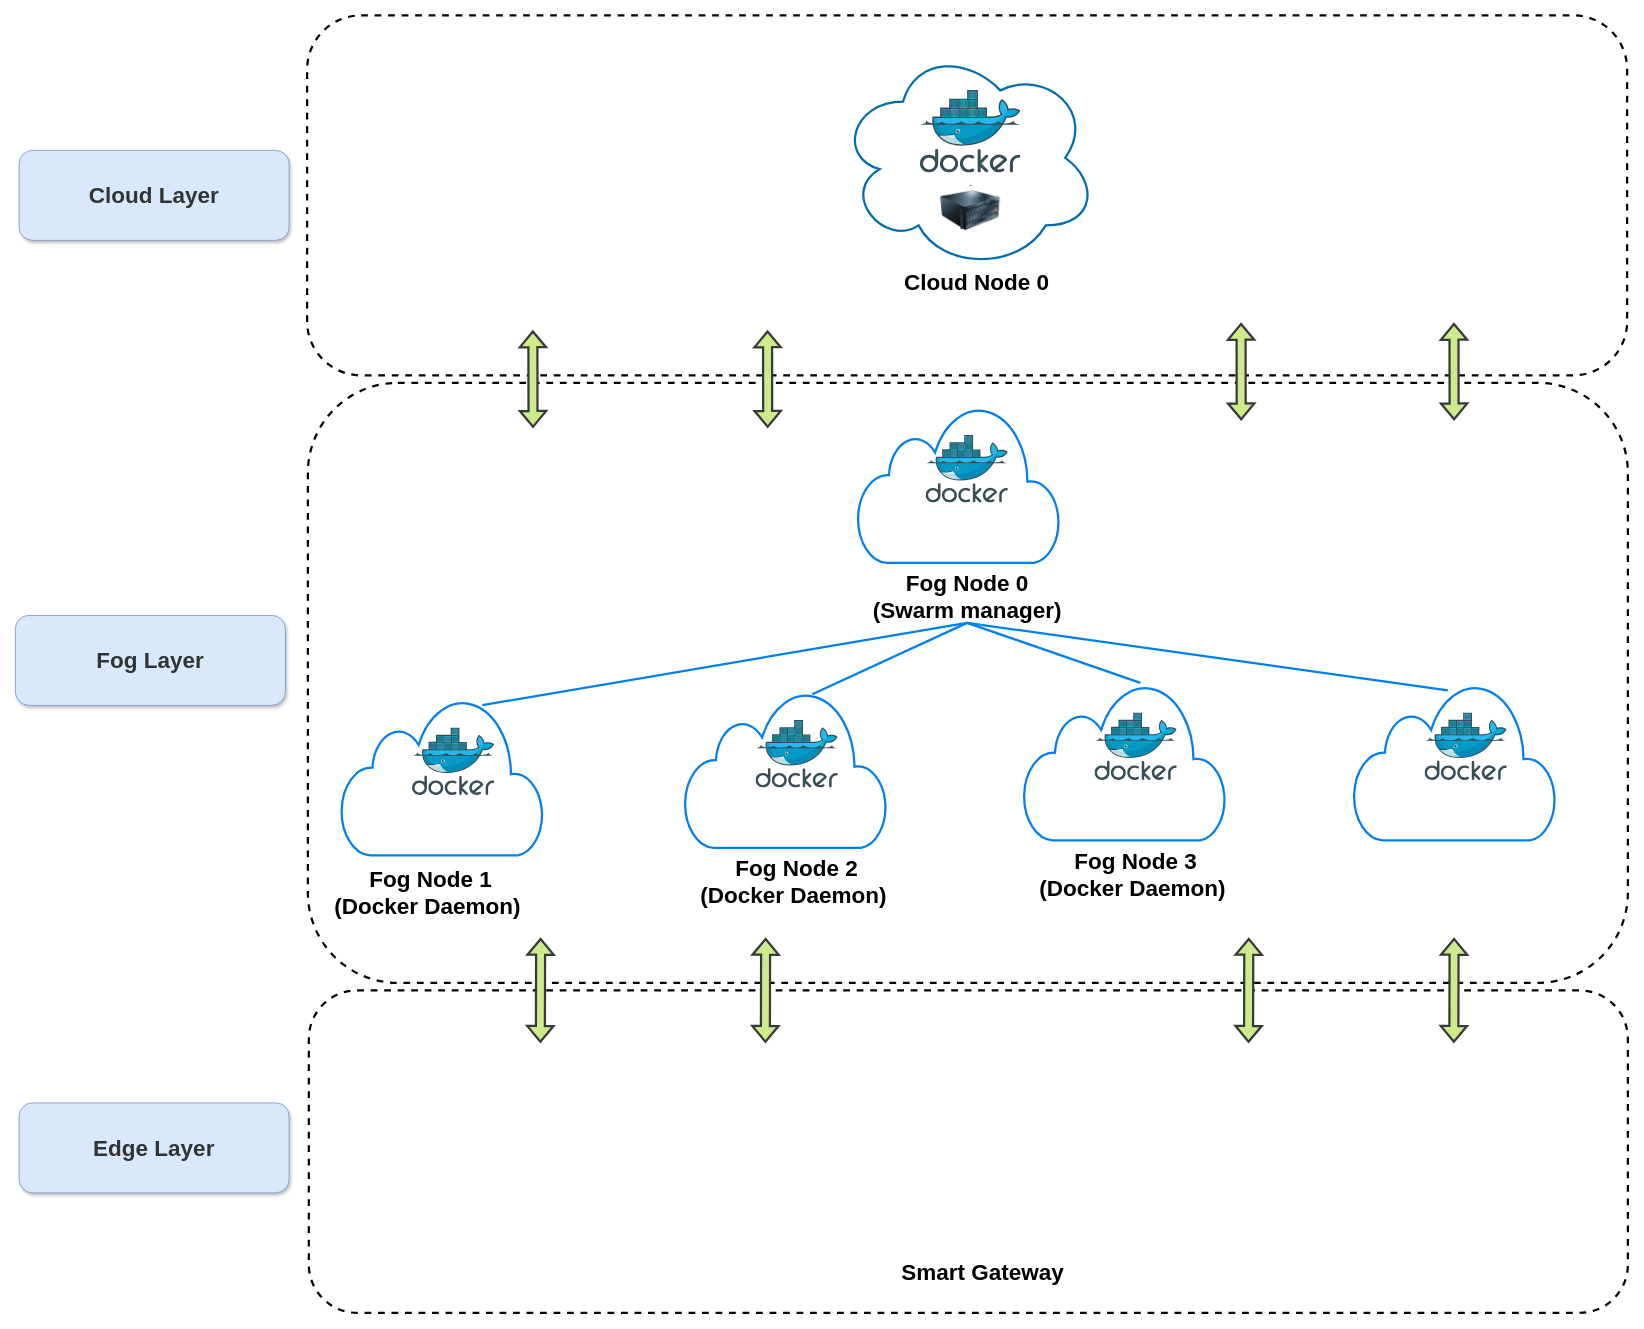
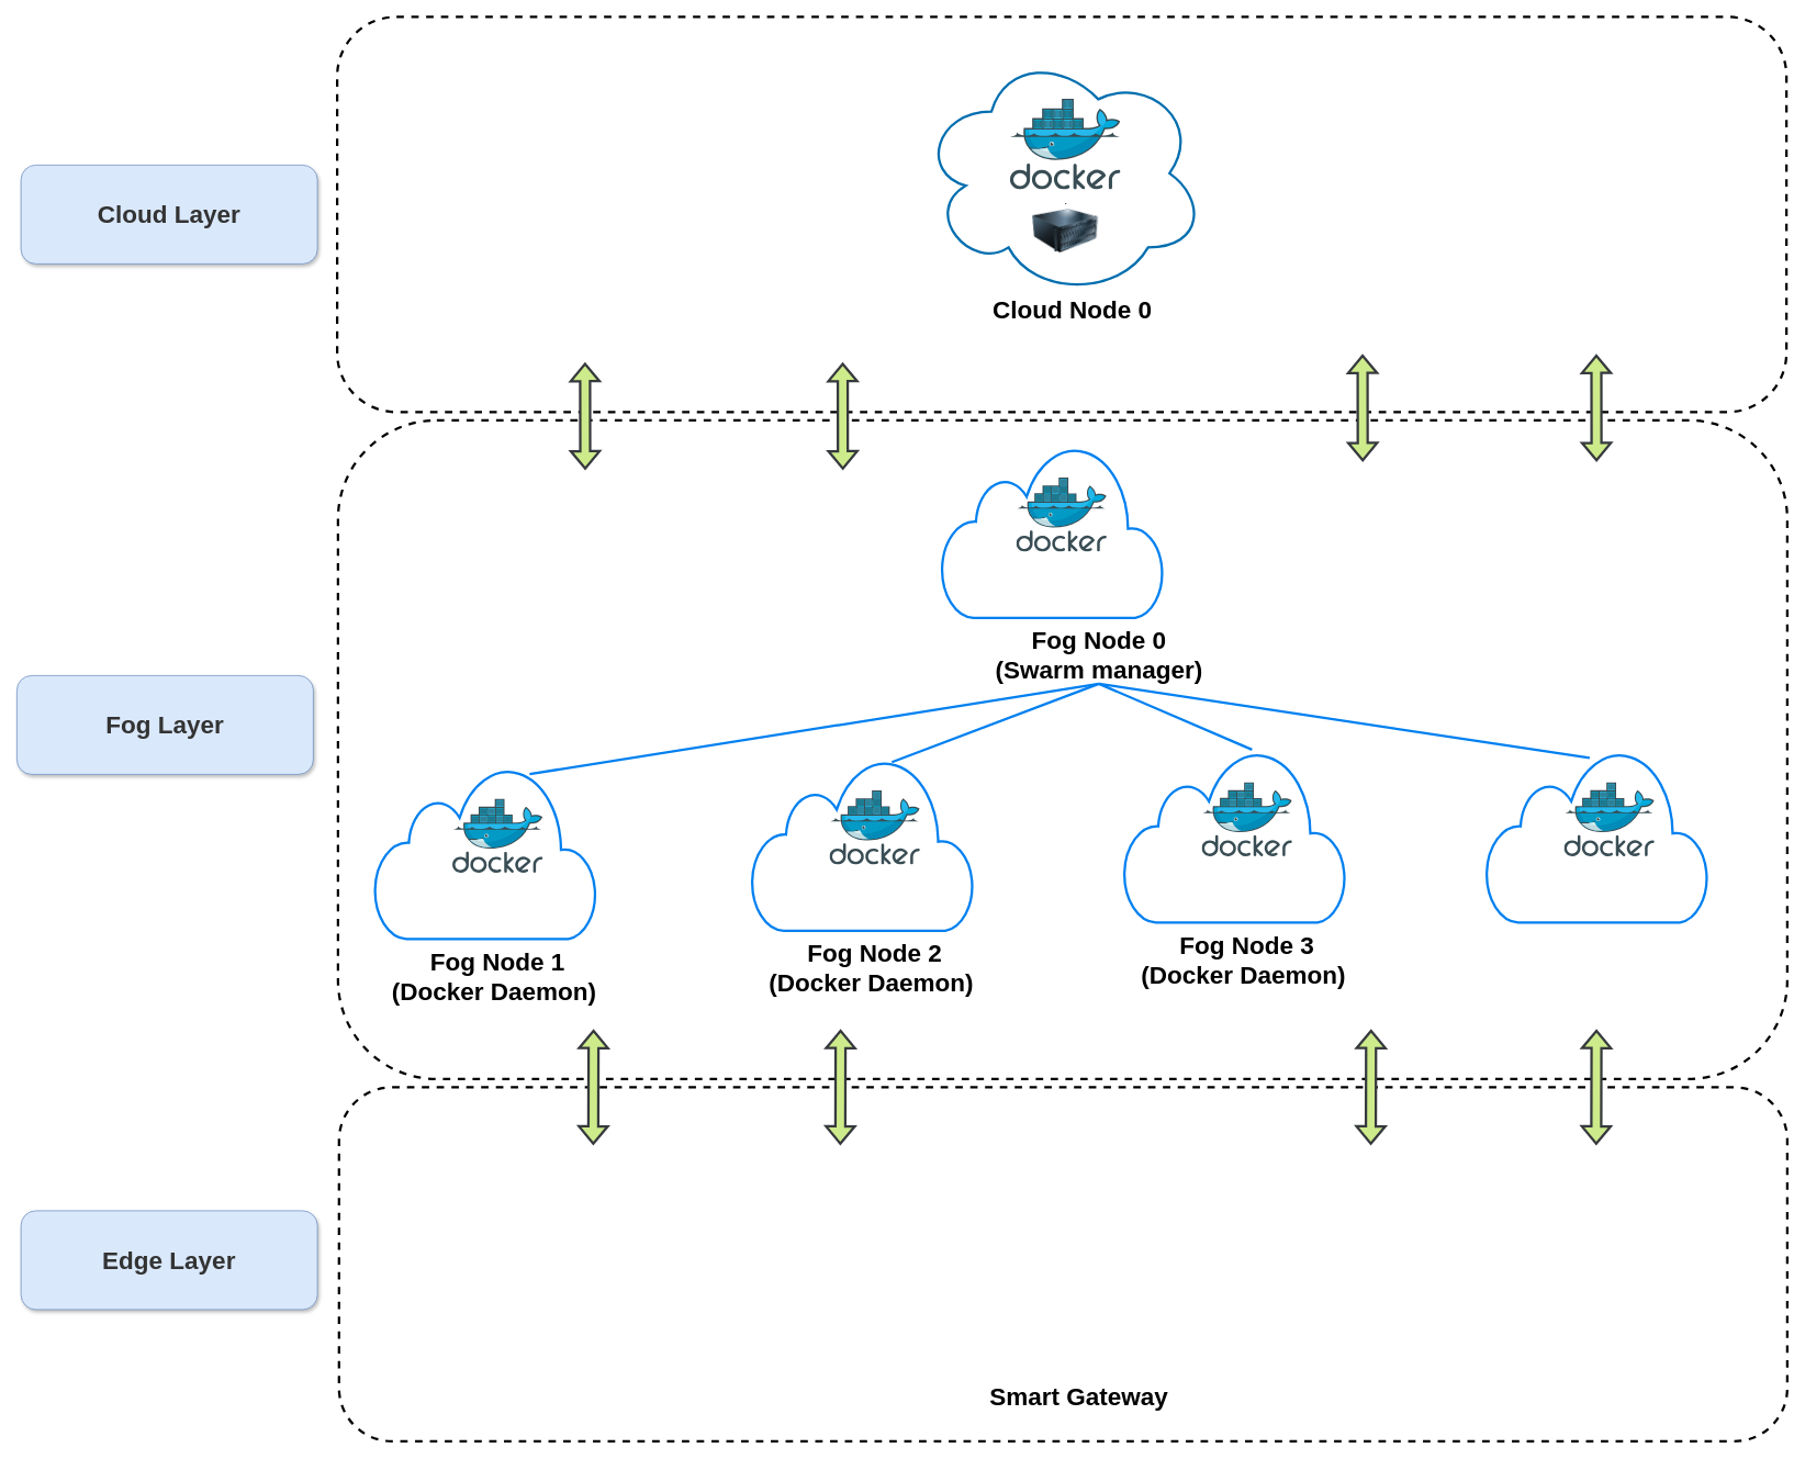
  <mxCell id="0" />
  <mxCell id="1" parent="0" />
  <mxCell id="2" value="" style="ellipse;shape=cloud;whiteSpace=wrap;html=1;fillColor=none;fontColor=#ffffff;strokeColor=#006EAF;strokeWidth=3;" vertex="1" parent="1"><mxGeometry x="1117" y="60" width="346" height="300" as="geometry" /></mxCell>
  <mxCell id="3" value="" style="rounded=1;whiteSpace=wrap;html=1;fillColor=none;strokeWidth=3;dashed=1;" vertex="1" parent="1"><mxGeometry x="409.01" y="20" width="1760" height="480" as="geometry" /></mxCell>
  <mxCell id="4" value="." style="image;sketch=0;aspect=fixed;html=1;points=[];align=center;fontSize=12;image=img/lib/mscae/Docker.svg;" vertex="1" parent="1"><mxGeometry x="1226.55" y="120" width="134.15" height="110" as="geometry" /></mxCell>
  <mxCell id="5" value="" style="rounded=1;whiteSpace=wrap;html=1;fillColor=none;strokeWidth=3;dashed=1;" vertex="1" parent="1"><mxGeometry x="411.25" y="1320" width="1758.75" height="430" as="geometry" /></mxCell>
  <mxCell id="6" value="" style="rounded=1;whiteSpace=wrap;html=1;fillColor=none;strokeWidth=3;dashed=1;" vertex="1" parent="1"><mxGeometry x="410" y="510" width="1760" height="800" as="geometry" /></mxCell>
  <mxCell id="7" value="" style="html=1;verticalLabelPosition=bottom;align=center;labelBackgroundColor=#ffffff;verticalAlign=top;strokeWidth=3;strokeColor=#0080F0;shadow=0;dashed=0;shape=mxgraph.ios7.icons.cloud;fillColor=none;" vertex="1" parent="1"><mxGeometry x="1142.84" y="540" width="270" height="210" as="geometry" /></mxCell>
  <mxCell id="8" value="" style="image;sketch=0;aspect=fixed;html=1;points=[];align=center;fontSize=12;image=img/lib/mscae/Docker.svg;" vertex="1" parent="1"><mxGeometry x="1234.13" y="580" width="109.76" height="90" as="geometry" /></mxCell>
  <mxCell id="9" value="Cloud Node 0" style="text;html=1;strokeColor=none;fillColor=none;align=center;verticalAlign=middle;whiteSpace=wrap;rounded=0;fontSize=30;fontStyle=1" vertex="1" parent="1"><mxGeometry x="1182" y="360" width="240" height="30" as="geometry" /></mxCell>
- <mxCell id="10" value="Fog Node 0 (Swarm manager)" style="text;html=1;strokeColor=none;fillColor=none;align=center;verticalAlign=middle;whiteSpace=wrap;rounded=0;fontSize=30;fontStyle=1" vertex="1" parent="1"><mxGeometry x="1153.62" y="760" width="270.78" height="70" as="geometry" /></mxCell>
+ <mxCell id="10" value="Fog Node 0 (Swarm manager)" style="text;html=1;strokeColor=none;fillColor=none;align=center;verticalAlign=middle;whiteSpace=wrap;rounded=0;fontSize=30;fontStyle=1" vertex="1" parent="1"><mxGeometry x="1198.62" y="760" width="270.78" height="70" as="geometry" /></mxCell>
  <mxCell id="11" value="" style="html=1;verticalLabelPosition=bottom;align=center;labelBackgroundColor=#ffffff;verticalAlign=top;strokeWidth=3;strokeColor=#0080F0;shadow=0;dashed=0;shape=mxgraph.ios7.icons.cloud;fillColor=none;" vertex="1" parent="1"><mxGeometry x="454.23" y="930" width="270" height="210" as="geometry" /></mxCell>
  <mxCell id="12" value="" style="image;sketch=0;aspect=fixed;html=1;points=[];align=center;fontSize=12;image=img/lib/mscae/Docker.svg;" vertex="1" parent="1"><mxGeometry x="549.35" y="970" width="109.76" height="90" as="geometry" /></mxCell>
- <mxCell id="13" value="Fog Node 1 (Docker Daemon)&amp;nbsp;" style="text;html=1;strokeColor=none;fillColor=none;align=center;verticalAlign=middle;whiteSpace=wrap;rounded=0;fontSize=30;fontStyle=1" vertex="1" parent="1"><mxGeometry x="434.23" y="1155" width="280" height="70" as="geometry" /></mxCell>
+ <mxCell id="13" value="Fog Node 1 (Docker Daemon)&amp;nbsp;" style="text;html=1;strokeColor=none;fillColor=none;align=center;verticalAlign=middle;whiteSpace=wrap;rounded=0;fontSize=30;fontStyle=1" vertex="1" parent="1"><mxGeometry x="464.23" y="1150" width="280" height="70" as="geometry" /></mxCell>
  <mxCell id="14" value="" style="html=1;verticalLabelPosition=bottom;align=center;labelBackgroundColor=#ffffff;verticalAlign=top;strokeWidth=3;strokeColor=#0080F0;shadow=0;dashed=0;shape=mxgraph.ios7.icons.cloud;fillColor=none;" vertex="1" parent="1"><mxGeometry x="912.23" y="920" width="270" height="210" as="geometry" /></mxCell>
  <mxCell id="15" value="" style="image;sketch=0;aspect=fixed;html=1;points=[];align=center;fontSize=12;image=img/lib/mscae/Docker.svg;" vertex="1" parent="1"><mxGeometry x="1007.35" y="960" width="109.76" height="90" as="geometry" /></mxCell>
  <mxCell id="16" value="Fog Node 2 (Docker Daemon)&amp;nbsp;" style="text;html=1;strokeColor=none;fillColor=none;align=center;verticalAlign=middle;whiteSpace=wrap;rounded=0;fontSize=30;fontStyle=1" vertex="1" parent="1"><mxGeometry x="922.23" y="1140" width="280" height="70" as="geometry" /></mxCell>
  <mxCell id="17" value="" style="html=1;verticalLabelPosition=bottom;align=center;labelBackgroundColor=#ffffff;verticalAlign=top;strokeWidth=3;strokeColor=#0080F0;shadow=0;dashed=0;shape=mxgraph.ios7.icons.cloud;fillColor=none;" vertex="1" parent="1"><mxGeometry x="1364.23" y="910" width="270" height="210" as="geometry" /></mxCell>
  <mxCell id="18" value="" style="image;sketch=0;aspect=fixed;html=1;points=[];align=center;fontSize=12;image=img/lib/mscae/Docker.svg;" vertex="1" parent="1"><mxGeometry x="1459.35" y="950" width="109.76" height="90" as="geometry" /></mxCell>
  <mxCell id="19" value="Fog Node 3 (Docker Daemon)&amp;nbsp;" style="text;html=1;strokeColor=none;fillColor=none;align=center;verticalAlign=middle;whiteSpace=wrap;rounded=0;fontSize=30;fontStyle=1" vertex="1" parent="1"><mxGeometry x="1374.23" y="1130" width="280" height="70" as="geometry" /></mxCell>
  <mxCell id="20" value="" style="html=1;verticalLabelPosition=bottom;align=center;labelBackgroundColor=#ffffff;verticalAlign=top;strokeWidth=3;strokeColor=#0080F0;shadow=0;dashed=0;shape=mxgraph.ios7.icons.cloud;fillColor=none;" vertex="1" parent="1"><mxGeometry x="1804.23" y="910" width="270" height="210" as="geometry" /></mxCell>
  <mxCell id="21" value="" style="image;sketch=0;aspect=fixed;html=1;points=[];align=center;fontSize=12;image=img/lib/mscae/Docker.svg;" vertex="1" parent="1"><mxGeometry x="1899.35" y="950" width="109.76" height="90" as="geometry" /></mxCell>
  <mxCell id="22" value="" style="endArrow=none;html=1;rounded=0;strokeColor=#0080F0;strokeWidth=3;entryX=0.5;entryY=1;entryDx=0;entryDy=0;exitX=0.698;exitY=0.046;exitDx=0;exitDy=0;exitPerimeter=0;" edge="1" parent="1" source="11" target="10"><mxGeometry width="50" height="50" relative="1" as="geometry"><mxPoint x="630" y="930" as="sourcePoint" /><mxPoint x="1140" y="750" as="targetPoint" /></mxGeometry></mxCell>
  <mxCell id="23" value="" style="endArrow=none;html=1;rounded=0;strokeColor=#0080F0;strokeWidth=3;entryX=0.5;entryY=1;entryDx=0;entryDy=0;exitX=0.631;exitY=0.025;exitDx=0;exitDy=0;exitPerimeter=0;" edge="1" parent="1" source="14" target="10"><mxGeometry width="50" height="50" relative="1" as="geometry"><mxPoint x="1073.96" y="916.99" as="sourcePoint" /><mxPoint x="1157" y="750" as="targetPoint" /></mxGeometry></mxCell>
  <mxCell id="24" value="" style="endArrow=none;html=1;rounded=0;strokeColor=#0080F0;strokeWidth=3;entryX=0.5;entryY=1;entryDx=0;entryDy=0;" edge="1" parent="1" target="10"><mxGeometry width="50" height="50" relative="1" as="geometry"><mxPoint x="1520" y="910" as="sourcePoint" /><mxPoint x="1420" y="750" as="targetPoint" /></mxGeometry></mxCell>
  <mxCell id="25" value="" style="endArrow=none;html=1;rounded=0;strokeColor=#0080F0;strokeWidth=3;exitX=0.5;exitY=1;exitDx=0;exitDy=0;" edge="1" parent="1" source="10"><mxGeometry width="50" height="50" relative="1" as="geometry"><mxPoint x="1450" y="750" as="sourcePoint" /><mxPoint x="1930" y="920" as="targetPoint" /></mxGeometry></mxCell>
  <mxCell id="26" value="" style="shape=flexArrow;endArrow=classic;startArrow=classic;html=1;rounded=0;strokeWidth=3;fillColor=#cdeb8b;strokeColor=#36393d;" edge="1" parent="1"><mxGeometry width="100" height="100" relative="1" as="geometry"><mxPoint x="710.22" y="570" as="sourcePoint" /><mxPoint x="710" y="440" as="targetPoint" /></mxGeometry></mxCell>
  <mxCell id="27" value="" style="shape=flexArrow;endArrow=classic;startArrow=classic;html=1;rounded=0;strokeWidth=3;fillColor=#cdeb8b;strokeColor=#36393d;" edge="1" parent="1"><mxGeometry width="100" height="100" relative="1" as="geometry"><mxPoint x="1023.11" y="570" as="sourcePoint" /><mxPoint x="1022.89" y="440" as="targetPoint" /></mxGeometry></mxCell>
  <mxCell id="28" value="" style="shape=flexArrow;endArrow=classic;startArrow=classic;html=1;rounded=0;strokeWidth=3;fillColor=#cdeb8b;strokeColor=#36393d;" edge="1" parent="1"><mxGeometry width="100" height="100" relative="1" as="geometry"><mxPoint x="1654.45" y="560" as="sourcePoint" /><mxPoint x="1654.23" y="430" as="targetPoint" /></mxGeometry></mxCell>
  <mxCell id="29" value="" style="shape=flexArrow;endArrow=classic;startArrow=classic;html=1;rounded=0;strokeWidth=3;fillColor=#cdeb8b;strokeColor=#36393d;" edge="1" parent="1"><mxGeometry width="100" height="100" relative="1" as="geometry"><mxPoint x="1938.34" y="560" as="sourcePoint" /><mxPoint x="1938.12" y="430" as="targetPoint" /></mxGeometry></mxCell>
  <mxCell id="30" value="&lt;font color=&quot;#333333&quot; style=&quot;font-size: 30px;&quot;&gt;Cloud Layer&lt;br&gt;&lt;/font&gt;" style="text;html=1;strokeColor=#6c8ebf;fillColor=#dae8fc;align=center;verticalAlign=middle;whiteSpace=wrap;rounded=1;fontStyle=1;shadow=1;glass=0;rotation=0;fontSize=30;" vertex="1" parent="1"><mxGeometry x="25" y="200" width="360" height="120" as="geometry" /></mxCell>
  <mxCell id="31" value="&lt;font color=&quot;#333333&quot; style=&quot;font-size: 30px;&quot;&gt;Fog Layer&lt;br&gt;&lt;/font&gt;" style="text;html=1;strokeColor=#6c8ebf;fillColor=#dae8fc;align=center;verticalAlign=middle;whiteSpace=wrap;rounded=1;fontStyle=1;shadow=1;glass=0;rotation=0;fontSize=30;" vertex="1" parent="1"><mxGeometry x="20" y="820" width="360" height="120" as="geometry" /></mxCell>
  <mxCell id="32" value="&lt;font color=&quot;#333333&quot; style=&quot;font-size: 30px;&quot;&gt;Edge Layer&lt;br&gt;&lt;/font&gt;" style="text;html=1;strokeColor=#6c8ebf;fillColor=#dae8fc;align=center;verticalAlign=middle;whiteSpace=wrap;rounded=1;fontStyle=1;shadow=1;glass=0;rotation=0;fontSize=30;" vertex="1" parent="1"><mxGeometry x="25" y="1470" width="360" height="120" as="geometry" /></mxCell>
  <mxCell id="33" value="" style="shape=flexArrow;endArrow=classic;startArrow=classic;html=1;rounded=0;strokeWidth=3;fillColor=#cdeb8b;strokeColor=#36393d;" edge="1" parent="1"><mxGeometry width="100" height="100" relative="1" as="geometry"><mxPoint x="1020" y="1390" as="sourcePoint" /><mxPoint x="1020.33" y="1250" as="targetPoint" /></mxGeometry></mxCell>
  <mxCell id="34" value="" style="shape=flexArrow;endArrow=classic;startArrow=classic;html=1;rounded=0;strokeWidth=3;fillColor=#cdeb8b;strokeColor=#36393d;" edge="1" parent="1"><mxGeometry width="100" height="100" relative="1" as="geometry"><mxPoint x="720" y="1390" as="sourcePoint" /><mxPoint x="720.33" y="1250" as="targetPoint" /></mxGeometry></mxCell>
  <mxCell id="35" value="" style="shape=flexArrow;endArrow=classic;startArrow=classic;html=1;rounded=0;strokeWidth=3;fillColor=#cdeb8b;strokeColor=#36393d;" edge="1" parent="1"><mxGeometry width="100" height="100" relative="1" as="geometry"><mxPoint x="1937.98" y="1390" as="sourcePoint" /><mxPoint x="1938.31" y="1250" as="targetPoint" /></mxGeometry></mxCell>
  <mxCell id="36" value="" style="shape=flexArrow;endArrow=classic;startArrow=classic;html=1;rounded=0;strokeWidth=3;fillColor=#cdeb8b;strokeColor=#36393d;" edge="1" parent="1"><mxGeometry width="100" height="100" relative="1" as="geometry"><mxPoint x="1664.23" y="1390" as="sourcePoint" /><mxPoint x="1664.56" y="1250" as="targetPoint" /></mxGeometry></mxCell>
  <mxCell id="37" value="" style="shape=image;verticalLabelPosition=bottom;labelBackgroundColor=default;verticalAlign=top;aspect=fixed;imageAspect=0;image=https://www.reichelt.com/magazin/wp-content/uploads/2016/02/RASPBERRY_PI_2_B_05-1.png;" vertex="1" parent="1"><mxGeometry x="1090" y="1430" width="439.49" height="230" as="geometry" /></mxCell>
  <mxCell id="38" value="Smart Gateway" style="text;html=1;strokeColor=none;fillColor=none;align=center;verticalAlign=middle;whiteSpace=wrap;rounded=0;fontSize=30;fontStyle=1" vertex="1" parent="1"><mxGeometry x="1169.75" y="1660" width="280" height="70" as="geometry" /></mxCell>
  <mxCell id="39" value="" style="shape=image;verticalLabelPosition=bottom;labelBackgroundColor=default;verticalAlign=top;aspect=fixed;imageAspect=0;image=https://www.reichelt.com/magazin/wp-content/uploads/2016/02/RASPBERRY_PI_2_B_05-1.png;" vertex="1" parent="1"><mxGeometry x="539.48" y="1072.23" width="129.49" height="67.77" as="geometry" /></mxCell>
  <mxCell id="40" value="" style="shape=image;verticalLabelPosition=bottom;labelBackgroundColor=default;verticalAlign=top;aspect=fixed;imageAspect=0;image=https://www.reichelt.com/magazin/wp-content/uploads/2016/02/RASPBERRY_PI_2_B_05-1.png;" vertex="1" parent="1"><mxGeometry x="987.51" y="1062.23" width="129.49" height="67.77" as="geometry" /></mxCell>
  <mxCell id="41" value="" style="shape=image;verticalLabelPosition=bottom;labelBackgroundColor=default;verticalAlign=top;aspect=fixed;imageAspect=0;image=https://www.reichelt.com/magazin/wp-content/uploads/2016/02/RASPBERRY_PI_2_B_05-1.png;" vertex="1" parent="1"><mxGeometry x="1439.62" y="1052.23" width="129.49" height="67.77" as="geometry" /></mxCell>
  <mxCell id="42" value="" style="shape=image;verticalLabelPosition=bottom;labelBackgroundColor=default;verticalAlign=top;aspect=fixed;imageAspect=0;image=https://www.reichelt.com/magazin/wp-content/uploads/2016/02/RASPBERRY_PI_2_B_05-1.png;" vertex="1" parent="1"><mxGeometry x="1874.49" y="1052.23" width="129.49" height="67.77" as="geometry" /></mxCell>
  <mxCell id="43" value="" style="shape=image;verticalLabelPosition=bottom;labelBackgroundColor=default;verticalAlign=top;aspect=fixed;imageAspect=0;image=https://www.reichelt.com/magazin/wp-content/uploads/2016/02/RASPBERRY_PI_2_B_05-1.png;" vertex="1" parent="1"><mxGeometry x="1214.4" y="682.23" width="129.49" height="67.77" as="geometry" /></mxCell>
  <mxCell id="44" value="" style="image;html=1;image=img/lib/clip_art/computers/Server_128x128.png" vertex="1" parent="1"><mxGeometry x="1253.62" y="240" width="80" height="80" as="geometry" /></mxCell>
